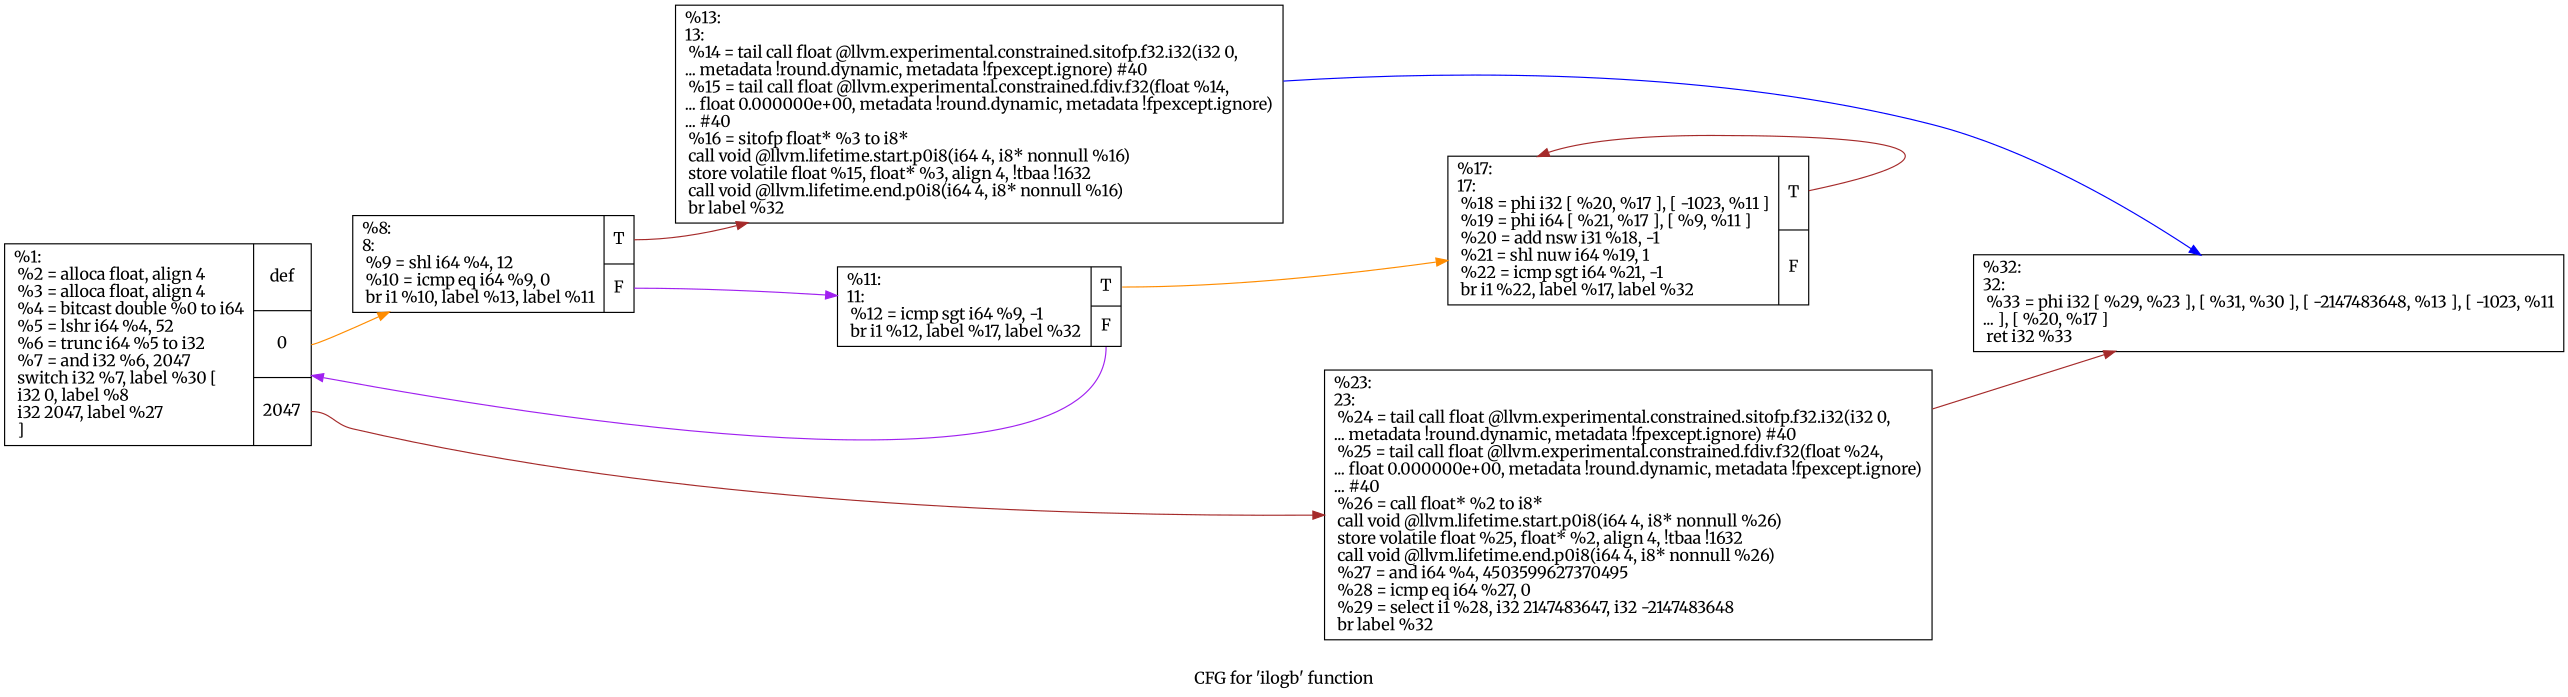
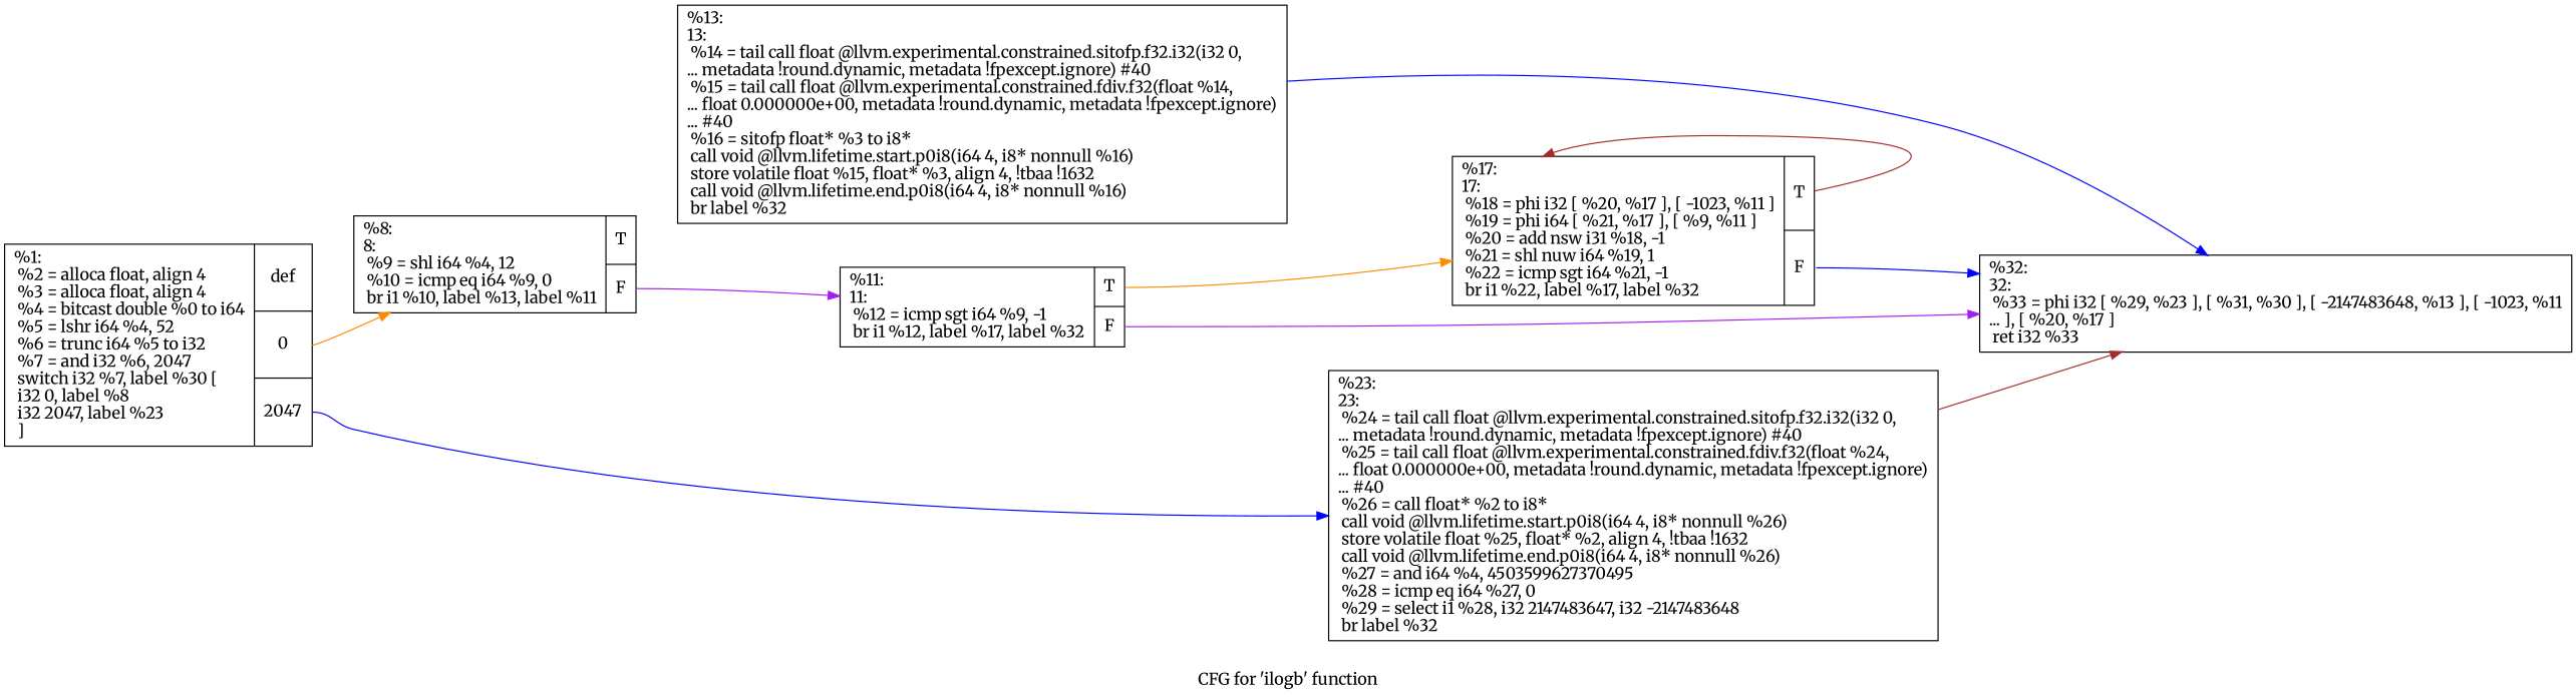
  digraph {
    fontname=Merriweather
    label="CFG for 'ilogb' function"
    rankdir=LR
    node [fontname=Merriweather shape=record]
    edge [color=blue fontname=Merriweather tailport=s0]
-   n1 [label="{%1:\l  %2 = alloca float, align 4\l  %3 = alloca float, align 4\l  %4 = bitcast double %0 to i64\l  %5 = lshr i64 %4, 52\l  %6 = trunc i64 %5 to i32\l  %7 = and i32 %6, 2047\l  switch i32 %7, label %30 [\l    i32 0, label %8\l    i32 2047, label %27\l  ]\l|{<s0>def|<s1>0|<s2>2047}}"]
+   n1 [label="{%1:\l  %2 = alloca float, align 4\l  %3 = alloca float, align 4\l  %4 = bitcast double %0 to i64\l  %5 = lshr i64 %4, 52\l  %6 = trunc i64 %5 to i32\l  %7 = and i32 %6, 2047\l  switch i32 %7, label %30 [\l    i32 0, label %8\l    i32 2047, label %23\l  ]\l|{<s0>def|<s1>0|<s2>2047}}"]
    n2 [label="{%8:\l8:                                                \l  %9 = shl i64 %4, 12\l  %10 = icmp eq i64 %9, 0\l  br i1 %10, label %13, label %11\l|{<s0>T|<s1>F}}"]
    n3 [label="{%23:\l23:                                               \l  %24 = tail call float @llvm.experimental.constrained.sitofp.f32.i32(i32 0,\l... metadata !round.dynamic, metadata !fpexcept.ignore) #40\l  %25 = tail call float @llvm.experimental.constrained.fdiv.f32(float %24,\l... float 0.000000e+00, metadata !round.dynamic, metadata !fpexcept.ignore)\l... #40\l  %26 = call float* %2 to i8*\l  call void @llvm.lifetime.start.p0i8(i64 4, i8* nonnull %26)\l  store volatile float %25, float* %2, align 4, !tbaa !1632\l  call void @llvm.lifetime.end.p0i8(i64 4, i8* nonnull %26)\l  %27 = and i64 %4, 4503599627370495\l  %28 = icmp eq i64 %27, 0\l  %29 = select i1 %28, i32 2147483647, i32 -2147483648\l  br label %32\l}"]
    n4 [label="{%13:\l13:                                               \l  %14 = tail call float @llvm.experimental.constrained.sitofp.f32.i32(i32 0,\l... metadata !round.dynamic, metadata !fpexcept.ignore) #40\l  %15 = tail call float @llvm.experimental.constrained.fdiv.f32(float %14,\l... float 0.000000e+00, metadata !round.dynamic, metadata !fpexcept.ignore)\l... #40\l  %16 = sitofp float* %3 to i8*\l  call void @llvm.lifetime.start.p0i8(i64 4, i8* nonnull %16)\l  store volatile float %15, float* %3, align 4, !tbaa !1632\l  call void @llvm.lifetime.end.p0i8(i64 4, i8* nonnull %16)\l  br label %32\l}"]
    n5 [label="{%11:\l11:                                               \l  %12 = icmp sgt i64 %9, -1\l  br i1 %12, label %17, label %32\l|{<s0>T|<s1>F}}"]
    n6 [label="{%32:\l32:                                               \l  %33 = phi i32 [ %29, %23 ], [ %31, %30 ], [ -2147483648, %13 ], [ -1023, %11\l... ], [ %20, %17 ]\l  ret i32 %33\l}"]
    n7 [label="{%17:\l17:                                               \l  %18 = phi i32 [ %20, %17 ], [ -1023, %11 ]\l  %19 = phi i64 [ %21, %17 ], [ %9, %11 ]\l  %20 = add nsw i31 %18, -1\l  %21 = shl nuw i64 %19, 1\l  %22 = icmp sgt i64 %21, -1\l  br i1 %22, label %17, label %32\l|{<s0>T|<s1>F}}"]
    n1 -> n2 [color=darkorange tailport=s1]
-   n1 -> n3 [color=brown tailport=s2]
-   n2 -> n4 [color=brown]
+   n1 -> n3 [tailport=s2]
    n2 -> n5 [color=purple tailport=s1]
    n3 -> n6 [color=brown]
    n4 -> n6
-   n5 -> n1 [color=purple tailport=s1]
+   n5 -> n6 [color=purple tailport=s1]
    n5 -> n7 [color=darkorange]
+   n7 -> n6 [tailport=s1]
    n7 -> n7 [color=brown]
  }
